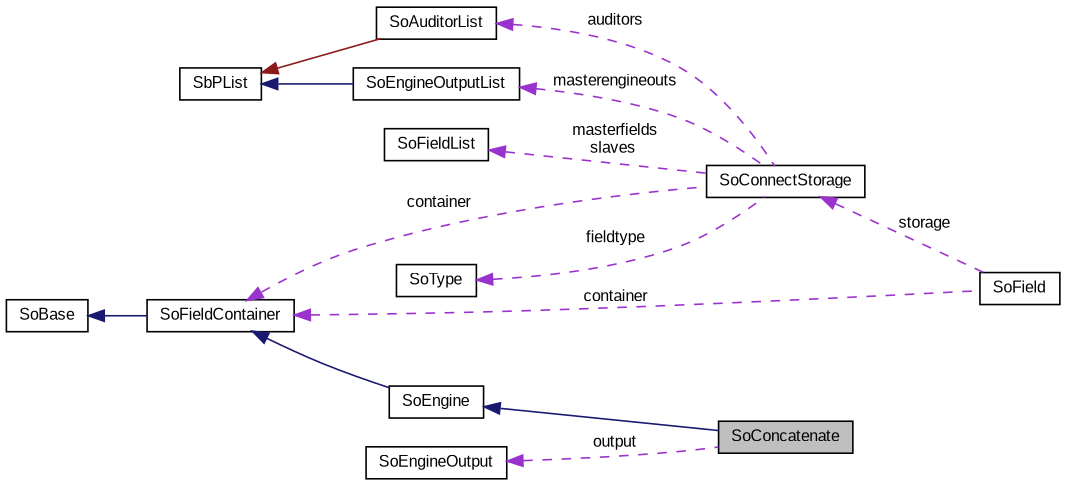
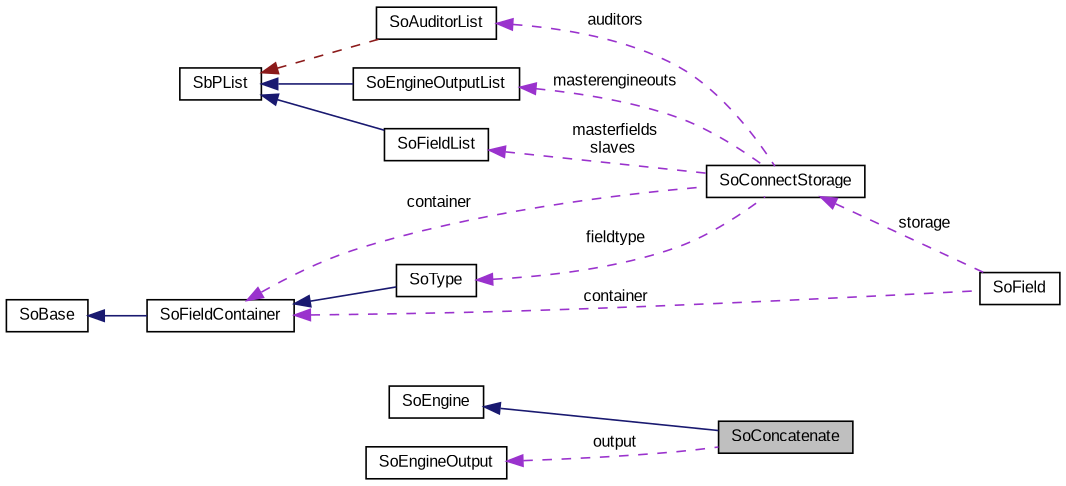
  digraph {
    fontname="Liberation Sans"
    rankdir=LR
    node [color=black fillcolor=white fontname="Liberation Sans" fontsize=10 shape=record style=filled]
    edge [color=darkorchid3 dir=back fontname="Liberation Sans" fontsize=10 labelfontname=Helvetica labelfontsize=10 style=dashed]
    n1 [fillcolor=grey75 fontcolor=black height=0.2 label=SoConcatenate width=0.4]
    n2 [height=0.2 label=SoEngine width=0.4]
    n3 [height=0.2 label=SoFieldContainer width=0.4]
    n4 [height=0.2 label=SoField width=0.4]
    n5 [height=0.2 label=SoConnectStorage width=0.4]
    n6 [height=0.2 label=SoBase width=0.4]
    n7 [height=0.2 label=SoEngineOutput width=0.4]
    n8 [height=0.2 label=SoFieldList width=0.4]
    n9 [height=0.2 label=SbPList width=0.4]
    n10 [height=0.2 label=SoAuditorList width=0.4]
    n11 [height=0.2 label=SoEngineOutputList width=0.4]
    n12 [height=0.2 label=SoType width=0.4]
    n2 -> n1 [color=midnightblue style=solid]
-   n3 -> n2 [color=midnightblue style=solid]
+   n3 -> n12 [color=midnightblue style=solid]
    n3 -> n4 [label=" container"]
    n3 -> n5 [label=" container"]
    n5 -> n4 [label=" storage"]
    n6 -> n3 [color=midnightblue style=solid]
    n7 -> n1 [label=" output"]
    n8 -> n5 [label=" masterfields\nslaves"]
-   n9 -> n10 [color=firebrick4 style=solid]
+   n9 -> n8 [color=midnightblue style=solid]
+   n9 -> n10 [color=firebrick4]
    n9 -> n11 [color=midnightblue style=solid]
    n10 -> n5 [label=" auditors"]
    n11 -> n5 [label=" masterengineouts"]
    n12 -> n5 [label=" fieldtype"]
  }
